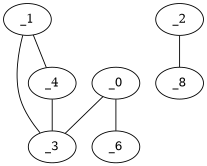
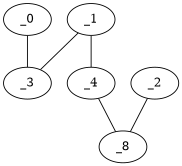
  graph {
    _0 [x=2.24 y=2.75]
    _3 [x=0.214119 y=3.05286]
-   _6 [x=2.07404 y=0.88411]
    _1 [x=2.28223 y=0.69557]
    _4 [x=0.536636 y=1.84268]
    _2 [x=0.923461 y=0.598383]
    n7 [label=_8 x=1.77611 y=1.82852]
    _0 -- _3
-   _0 -- _6
    _1 -- _3
    _1 -- _4
-   _4 -- _3
+   _4 -- n7
    _2 -- n7
  }
